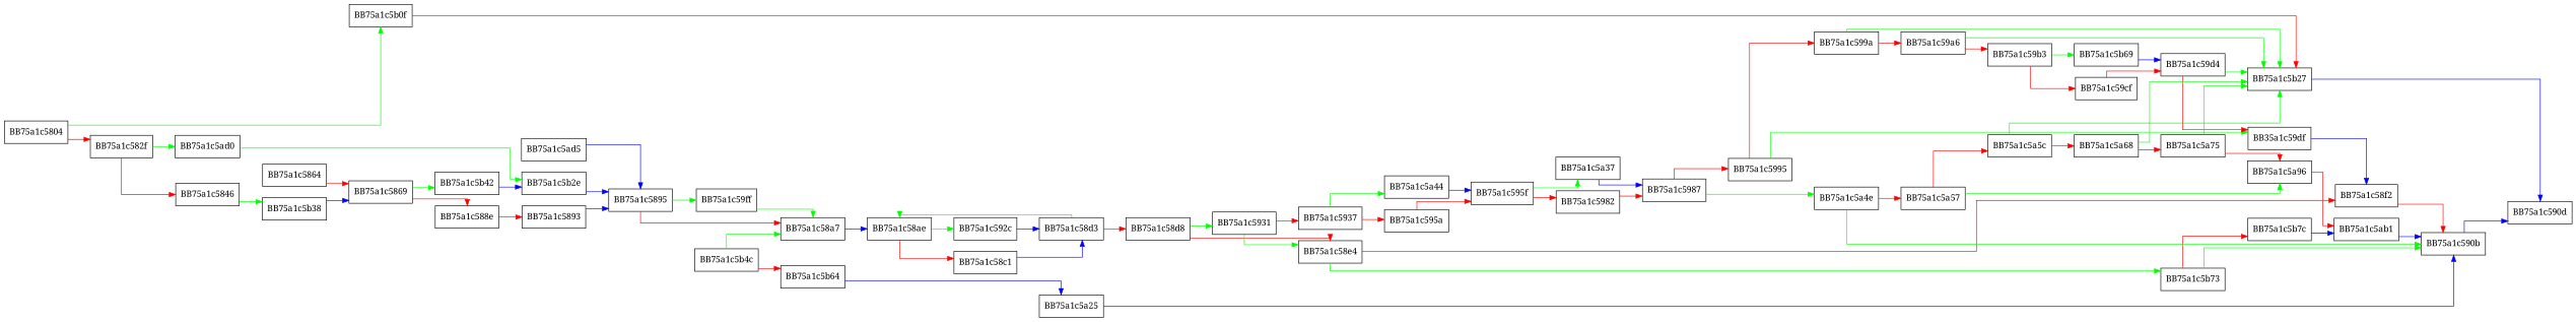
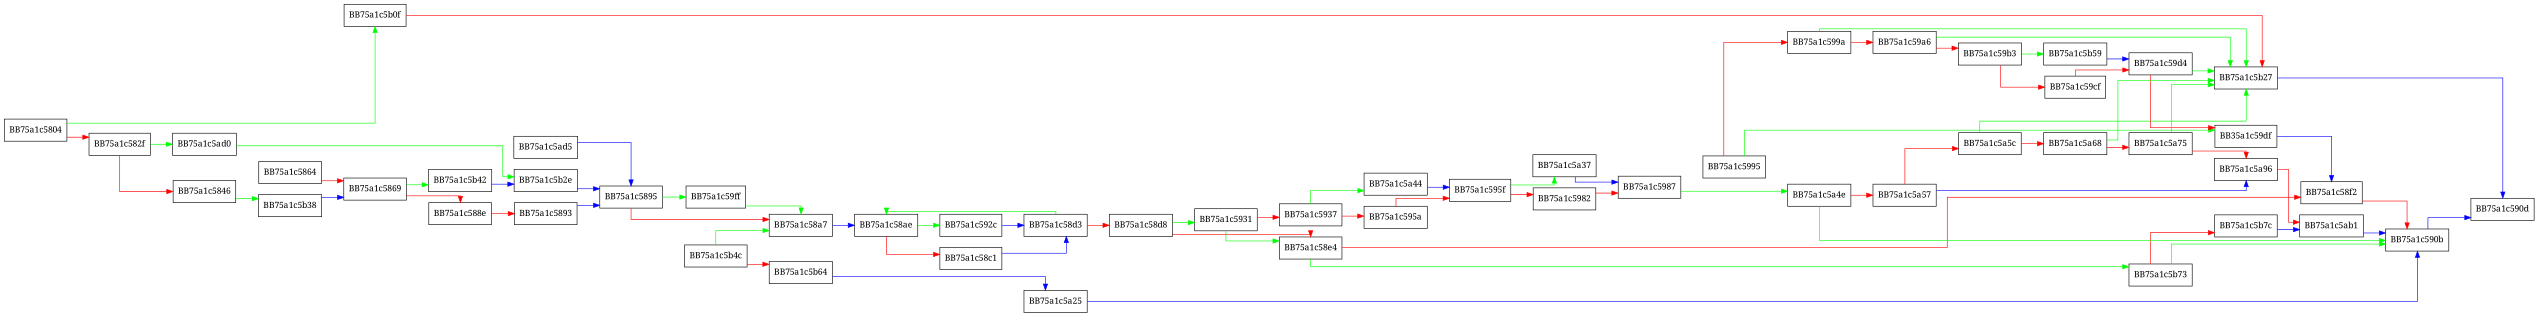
  digraph {
    fontname="Noto Serif"
    rankdir=LR
    splines=ortho
    node [fontname="Noto Serif" shape=box]
    edge [color=red fontname="Noto Serif"]
    BB75a1c5804
    BB75a1c5b0f
    BB75a1c582f
    BB75a1c5b27
    BB75a1c5ad0
    BB75a1c5846
    BB75a1c590d
    BB75a1c5b2e
    BB75a1c5b38
    BB75a1c5895
    BB75a1c5ad5
    BB75a1c5869
    BB75a1c5864
    BB75a1c5b42
    BB75a1c588e
    BB75a1c5893
    BB75a1c59ff
    BB75a1c58a7
    BB75a1c58ae
    BB75a1c592c
    BB75a1c58c1
    BB75a1c58d3
    BB75a1c58d8
    BB75a1c5931
    BB75a1c58e4
    BB75a1c5937
    BB75a1c5b73
    BB75a1c58f2
    BB75a1c5a44
    BB75a1c595a
    BB75a1c590b
    BB75a1c5b7c
    BB75a1c5ab1
    BB75a1c595f
    BB75a1c5a37
    BB75a1c5982
    BB75a1c5987
    BB75a1c5a4e
    BB75a1c5995
    BB75a1c5a57
    n41 [label=BB35a1c59df]
    BB75a1c599a
    BB75a1c5a96
    BB75a1c5a5c
    BB75a1c59a6
    BB75a1c59b3
-   BB75a1c5b69
+   BB75a1c5b69 [label=BB75a1c5b59]
    BB75a1c59cf
    BB75a1c59d4
    BB75a1c5b4c
    BB75a1c5b64
    BB75a1c5a25
    BB75a1c5a68
    BB75a1c5a75
    BB75a1c5804 -> BB75a1c5b0f [color=green]
    BB75a1c5804 -> BB75a1c582f
    BB75a1c5b0f -> BB75a1c5b27
    BB75a1c582f -> BB75a1c5ad0 [color=green]
    BB75a1c582f -> BB75a1c5846
    BB75a1c5b27 -> BB75a1c590d [color=blue]
    BB75a1c5ad0 -> BB75a1c5b2e [color=green]
    BB75a1c5846 -> BB75a1c5b38 [color=green]
    BB75a1c5b2e -> BB75a1c5895 [color=blue]
    BB75a1c5b38 -> BB75a1c5869 [color=blue]
    BB75a1c5895 -> BB75a1c59ff [color=green]
    BB75a1c5895 -> BB75a1c58a7
    BB75a1c5ad5 -> BB75a1c5895 [color=blue]
    BB75a1c5869 -> BB75a1c5b42 [color=green]
    BB75a1c5869 -> BB75a1c588e
    BB75a1c5864 -> BB75a1c5869
    BB75a1c5b42 -> BB75a1c5b2e [color=blue]
    BB75a1c588e -> BB75a1c5893
    BB75a1c5893 -> BB75a1c5895 [color=blue]
    BB75a1c59ff -> BB75a1c58a7 [color=green]
    BB75a1c58a7 -> BB75a1c58ae [color=blue]
    BB75a1c58ae -> BB75a1c592c [color=green]
    BB75a1c58ae -> BB75a1c58c1
    BB75a1c592c -> BB75a1c58d3 [color=blue]
    BB75a1c58c1 -> BB75a1c58d3 [color=blue]
    BB75a1c58d3 -> BB75a1c58ae [color=green]
    BB75a1c58d3 -> BB75a1c58d8
    BB75a1c58d8 -> BB75a1c5931 [color=green]
    BB75a1c58d8 -> BB75a1c58e4
    BB75a1c5931 -> BB75a1c58e4 [color=green]
    BB75a1c5931 -> BB75a1c5937
    BB75a1c58e4 -> BB75a1c5b73 [color=green]
    BB75a1c58e4 -> BB75a1c58f2
    BB75a1c5937 -> BB75a1c5a44 [color=green]
    BB75a1c5937 -> BB75a1c595a
    BB75a1c5b73 -> BB75a1c590b [color=green]
    BB75a1c5b73 -> BB75a1c5b7c
    BB75a1c58f2 -> BB75a1c590b
    BB75a1c5a44 -> BB75a1c595f [color=blue]
    BB75a1c595a -> BB75a1c595f
    BB75a1c590b -> BB75a1c590d [color=blue]
    BB75a1c5b7c -> BB75a1c5ab1 [color=blue]
    BB75a1c5ab1 -> BB75a1c590b [color=blue]
    BB75a1c595f -> BB75a1c5a37 [color=green]
    BB75a1c595f -> BB75a1c5982
    BB75a1c5a37 -> BB75a1c5987 [color=blue]
    BB75a1c5982 -> BB75a1c5987
    BB75a1c5987 -> BB75a1c5a4e [color=green]
-   BB75a1c5987 -> BB75a1c5995
    BB75a1c5a4e -> BB75a1c590b [color=green]
    BB75a1c5a4e -> BB75a1c5a57
    BB75a1c5995 -> n41 [color=green]
    BB75a1c5995 -> BB75a1c599a
-   BB75a1c5a57 -> BB75a1c5a96 [color=green]
+   BB75a1c5a57 -> BB75a1c5a96 [color=blue]
    BB75a1c5a57 -> BB75a1c5a5c
    n41 -> BB75a1c58f2 [color=blue]
    BB75a1c599a -> BB75a1c5b27 [color=green]
    BB75a1c599a -> BB75a1c59a6
    BB75a1c5a96 -> BB75a1c5ab1
    BB75a1c5a5c -> BB75a1c5b27 [color=green]
    BB75a1c5a5c -> BB75a1c5a68
    BB75a1c59a6 -> BB75a1c5b27 [color=green]
    BB75a1c59a6 -> BB75a1c59b3
    BB75a1c59b3 -> BB75a1c5b69 [color=green]
    BB75a1c59b3 -> BB75a1c59cf
    BB75a1c5b69 -> BB75a1c59d4 [color=blue]
    BB75a1c59cf -> BB75a1c59d4
    BB75a1c59d4 -> BB75a1c5b27 [color=green]
    BB75a1c59d4 -> n41
    BB75a1c5b4c -> BB75a1c58a7 [color=green]
    BB75a1c5b4c -> BB75a1c5b64
    BB75a1c5b64 -> BB75a1c5a25 [color=blue]
    BB75a1c5a25 -> BB75a1c590b [color=blue]
    BB75a1c5a68 -> BB75a1c5b27 [color=green]
    BB75a1c5a68 -> BB75a1c5a75
    BB75a1c5a75 -> BB75a1c5b27 [color=green]
    BB75a1c5a75 -> BB75a1c5a96
  }
